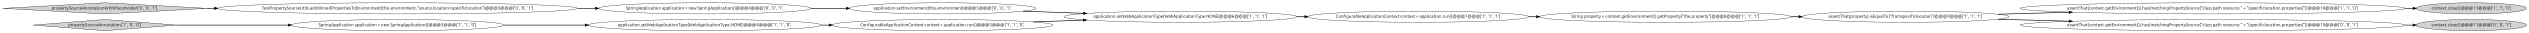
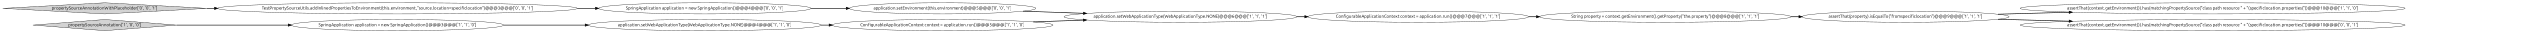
  digraph {
    fontname=Ubuntu
    rankdir=LR
    node [fillcolor=white fontname=Ubuntu shape=ellipse style=filled]
    edge [fontname=Ubuntu style=bold]
    n1 [label="application.setWebApplicationType(WebApplicationType.NONE)@@@4@@@['1', '1', '0']"]
    n2 [label="ConfigurableApplicationContext context = application.run()@@@5@@@['1', '1', '0']"]
    n3 [label="application.setWebApplicationType(WebApplicationType.NONE)@@@6@@@['1', '1', '1']"]
    n4 [label="assertThat(context.getEnvironment()).has(matchingPropertySource(\"class path resource \" + \"(specificlocation.properties(\"))@@@10@@@['1', '1', '0']"]
-   n5 [fillcolor=lightgray label="context.close()@@@11@@@['1', '1', '0']"]
    n6 [label="application.setEnvironment(this.environment)@@@5@@@['0', '0', '1']"]
    n7 [label="ConfigurableApplicationContext context = application.run()@@@7@@@['1', '1', '1']"]
-   n8 [fillcolor=lightgray label="context.close()@@@11@@@['0', '0', '1']"]
    n9 [label="String property = context.getEnvironment().getProperty(\"the.property\")@@@8@@@['1', '1', '1']"]
    n10 [label="assertThat(property).isEqualTo(\"fromspecificlocation\")@@@9@@@['1', '1', '1']"]
    n11 [label="assertThat(context.getEnvironment()).has(matchingPropertySource(\"class path resource \" + \"(specificlocation.properties(\"))@@@10@@@['0', '0', '1']"]
    n12 [label="SpringApplication application = new SpringApplication()@@@4@@@['0', '0', '1']"]
    n13 [label="SpringApplication application = new SpringApplication()@@@3@@@['1', '1', '0']"]
    n14 [fillcolor=lightgray label="propertySourceAnnotation['1', '0', '0']" shape=diamond]
    n15 [fillcolor=lightgray label="propertySourceAnnotationWithPlaceholder['0', '0', '1']" shape=diamond]
    n16 [label="TestPropertySourceUtils.addInlinedPropertiesToEnvironment(this.environment,\"source.location=specificlocation\")@@@3@@@['0', '0', '1']"]
    n1 -> n2
    n2 -> n3
    n3 -> n7
-   n4 -> n5
    n6 -> n3
    n7 -> n9
    n9 -> n10
    n10 -> n4
    n10 -> n11
-   n11 -> n8
    n12 -> n6
    n13 -> n1
    n14 -> n13
    n15 -> n16
    n16 -> n12
  }
